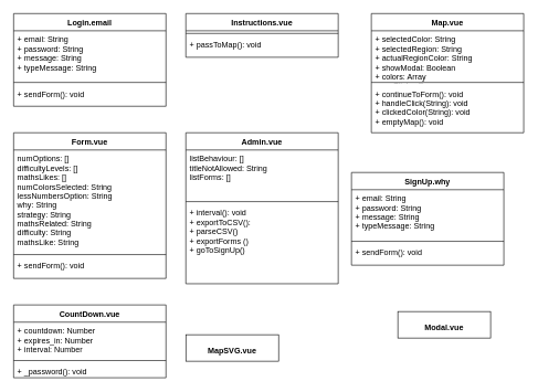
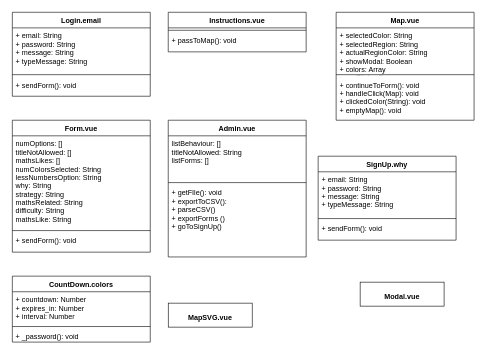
  <mxCell id="0" />
  <mxCell id="1" parent="0" />
  <mxCell id="2" value="Login.email" style="swimlane;fontStyle=1;align=center;verticalAlign=top;childLayout=stackLayout;horizontal=1;startSize=26;horizontalStack=0;resizeParent=1;resizeParentMax=0;resizeLast=0;collapsible=1;marginBottom=0;" vertex="1" parent="1"><mxGeometry x="20" y="20" width="230" height="140" as="geometry" /></mxCell>
  <mxCell id="3" value="+ email: String&#10;+ password: String&#10;+ message: String&#10;+ typeMessage: String" style="text;strokeColor=none;fillColor=none;align=left;verticalAlign=top;spacingLeft=4;spacingRight=4;overflow=hidden;rotatable=0;points=[[0,0.5],[1,0.5]];portConstraint=eastwest;" vertex="1" parent="2"><mxGeometry y="26" width="230" height="74" as="geometry" /></mxCell>
  <mxCell id="4" value="" style="line;strokeWidth=1;fillColor=none;align=left;verticalAlign=middle;spacingTop=-1;spacingLeft=3;spacingRight=3;rotatable=0;labelPosition=right;points=[];portConstraint=eastwest;" vertex="1" parent="2"><mxGeometry y="100" width="230" height="8" as="geometry" /></mxCell>
  <mxCell id="5" value="+ sendForm(): void&#10;" style="text;strokeColor=none;fillColor=none;align=left;verticalAlign=top;spacingLeft=4;spacingRight=4;overflow=hidden;rotatable=0;points=[[0,0.5],[1,0.5]];portConstraint=eastwest;" vertex="1" parent="2"><mxGeometry y="108" width="230" height="32" as="geometry" /></mxCell>
  <mxCell id="6" value="Instructions.vue" style="swimlane;fontStyle=1;align=center;verticalAlign=top;childLayout=stackLayout;horizontal=1;startSize=26;horizontalStack=0;resizeParent=1;resizeParentMax=0;resizeLast=0;collapsible=1;marginBottom=0;" vertex="1" parent="1"><mxGeometry x="280" y="20" width="230" height="66" as="geometry" /></mxCell>
  <mxCell id="7" value="" style="line;strokeWidth=1;fillColor=none;align=left;verticalAlign=middle;spacingTop=-1;spacingLeft=3;spacingRight=3;rotatable=0;labelPosition=right;points=[];portConstraint=eastwest;" vertex="1" parent="6"><mxGeometry y="26" width="230" height="8" as="geometry" /></mxCell>
  <mxCell id="8" value="+ passToMap(): void&#10;" style="text;strokeColor=none;fillColor=none;align=left;verticalAlign=top;spacingLeft=4;spacingRight=4;overflow=hidden;rotatable=0;points=[[0,0.5],[1,0.5]];portConstraint=eastwest;" vertex="1" parent="6"><mxGeometry y="34" width="230" height="32" as="geometry" /></mxCell>
  <mxCell id="9" value="Map.vue" style="swimlane;fontStyle=1;align=center;verticalAlign=top;childLayout=stackLayout;horizontal=1;startSize=26;horizontalStack=0;resizeParent=1;resizeParentMax=0;resizeLast=0;collapsible=1;marginBottom=0;" vertex="1" parent="1"><mxGeometry x="560" y="20" width="230" height="180" as="geometry" /></mxCell>
  <mxCell id="10" value="+ selectedColor: String&#10;+ selectedRegion: String&#10;+ actualRegionColor: String&#10;+ showModal: Boolean&#10;+ colors: Array&#10;      arrayClicks: []," style="text;strokeColor=none;fillColor=none;align=left;verticalAlign=top;spacingLeft=4;spacingRight=4;overflow=hidden;rotatable=0;points=[[0,0.5],[1,0.5]];portConstraint=eastwest;" vertex="1" parent="9"><mxGeometry y="26" width="230" height="74" as="geometry" /></mxCell>
  <mxCell id="11" value="" style="line;strokeWidth=1;fillColor=none;align=left;verticalAlign=middle;spacingTop=-1;spacingLeft=3;spacingRight=3;rotatable=0;labelPosition=right;points=[];portConstraint=eastwest;" vertex="1" parent="9"><mxGeometry y="100" width="230" height="8" as="geometry" /></mxCell>
- <mxCell id="12" value="+ continueToForm(): void&#10;+ handleClick(String): void&#10;+ clickedColor(String): void&#10;+ emptyMap(): void&#10;" style="text;strokeColor=none;fillColor=none;align=left;verticalAlign=top;spacingLeft=4;spacingRight=4;overflow=hidden;rotatable=0;points=[[0,0.5],[1,0.5]];portConstraint=eastwest;" vertex="1" parent="9"><mxGeometry y="108" width="230" height="72" as="geometry" /></mxCell>
+ <mxCell id="12" value="+ continueToForm(): void&#10;+ handleClick(Map): void&#10;+ clickedColor(String): void&#10;+ emptyMap(): void&#10;" style="text;strokeColor=none;fillColor=none;align=left;verticalAlign=top;spacingLeft=4;spacingRight=4;overflow=hidden;rotatable=0;points=[[0,0.5],[1,0.5]];portConstraint=eastwest;" vertex="1" parent="9"><mxGeometry y="108" width="230" height="72" as="geometry" /></mxCell>
  <mxCell id="13" value="Form.vue" style="swimlane;fontStyle=1;align=center;verticalAlign=top;childLayout=stackLayout;horizontal=1;startSize=26;horizontalStack=0;resizeParent=1;resizeParentMax=0;resizeLast=0;collapsible=1;marginBottom=0;" vertex="1" parent="1"><mxGeometry x="20" y="200" width="230" height="220" as="geometry" /></mxCell>
- <mxCell id="14" value=" numOptions: []&#10;      difficultyLevels: []&#10;      mathsLikes: []&#10;      numColorsSelected: String&#10;      lessNumbersOption: String&#10;      why: String&#10;      strategy: String&#10;      mathsRelated: String&#10;      difficulty: String&#10;      mathsLike: String" style="text;strokeColor=none;fillColor=none;align=left;verticalAlign=top;spacingLeft=4;spacingRight=4;overflow=hidden;rotatable=0;points=[[0,0.5],[1,0.5]];portConstraint=eastwest;" vertex="1" parent="13"><mxGeometry y="26" width="230" height="154" as="geometry" /></mxCell>
+ <mxCell id="14" value=" numOptions: []&#10;      titleNotAllowed: []&#10;      mathsLikes: []&#10;      numColorsSelected: String&#10;      lessNumbersOption: String&#10;      why: String&#10;      strategy: String&#10;      mathsRelated: String&#10;      difficulty: String&#10;      mathsLike: String" style="text;strokeColor=none;fillColor=none;align=left;verticalAlign=top;spacingLeft=4;spacingRight=4;overflow=hidden;rotatable=0;points=[[0,0.5],[1,0.5]];portConstraint=eastwest;" vertex="1" parent="13"><mxGeometry y="26" width="230" height="154" as="geometry" /></mxCell>
  <mxCell id="15" value="" style="line;strokeWidth=1;fillColor=none;align=left;verticalAlign=middle;spacingTop=-1;spacingLeft=3;spacingRight=3;rotatable=0;labelPosition=right;points=[];portConstraint=eastwest;" vertex="1" parent="13"><mxGeometry y="180" width="230" height="8" as="geometry" /></mxCell>
  <mxCell id="16" value="+ sendForm(): void&#10;" style="text;strokeColor=none;fillColor=none;align=left;verticalAlign=top;spacingLeft=4;spacingRight=4;overflow=hidden;rotatable=0;points=[[0,0.5],[1,0.5]];portConstraint=eastwest;" vertex="1" parent="13"><mxGeometry y="188" width="230" height="32" as="geometry" /></mxCell>
  <mxCell id="17" value="Admin.vue" style="swimlane;fontStyle=1;align=center;verticalAlign=top;childLayout=stackLayout;horizontal=1;startSize=26;horizontalStack=0;resizeParent=1;resizeParentMax=0;resizeLast=0;collapsible=1;marginBottom=0;" vertex="1" parent="1"><mxGeometry x="280" y="200" width="230" height="228" as="geometry" /></mxCell>
  <mxCell id="18" value="listBehaviour: []&#10;titleNotAllowed: String&#10;listForms: []" style="text;strokeColor=none;fillColor=none;align=left;verticalAlign=top;spacingLeft=4;spacingRight=4;overflow=hidden;rotatable=0;points=[[0,0.5],[1,0.5]];portConstraint=eastwest;" vertex="1" parent="17"><mxGeometry y="26" width="230" height="74" as="geometry" /></mxCell>
  <mxCell id="19" value="" style="line;strokeWidth=1;fillColor=none;align=left;verticalAlign=middle;spacingTop=-1;spacingLeft=3;spacingRight=3;rotatable=0;labelPosition=right;points=[];portConstraint=eastwest;" vertex="1" parent="17"><mxGeometry y="100" width="230" height="8" as="geometry" /></mxCell>
- <mxCell id="20" value="+ interval(): void&#10;+ exportToCSV(): &#10;+ parseCSV()&#10;+ exportForms ()&#10;+ goToSignUp()&#10;" style="text;strokeColor=none;fillColor=none;align=left;verticalAlign=top;spacingLeft=4;spacingRight=4;overflow=hidden;rotatable=0;points=[[0,0.5],[1,0.5]];portConstraint=eastwest;" vertex="1" parent="17"><mxGeometry y="108" width="230" height="120" as="geometry" /></mxCell>
+ <mxCell id="20" value="+ getFIle(): void&#10;+ exportToCSV(): &#10;+ parseCSV()&#10;+ exportForms ()&#10;+ goToSignUp()&#10;" style="text;strokeColor=none;fillColor=none;align=left;verticalAlign=top;spacingLeft=4;spacingRight=4;overflow=hidden;rotatable=0;points=[[0,0.5],[1,0.5]];portConstraint=eastwest;" vertex="1" parent="17"><mxGeometry y="108" width="230" height="120" as="geometry" /></mxCell>
  <mxCell id="21" value="SignUp.why" style="swimlane;fontStyle=1;align=center;verticalAlign=top;childLayout=stackLayout;horizontal=1;startSize=26;horizontalStack=0;resizeParent=1;resizeParentMax=0;resizeLast=0;collapsible=1;marginBottom=0;" vertex="1" parent="1"><mxGeometry x="530" y="260" width="230" height="140" as="geometry"><mxRectangle x="520" y="270" width="100" height="26" as="alternateBounds" /></mxGeometry></mxCell>
  <mxCell id="22" value="+ email: String&#10;+ password: String&#10;+ message: String&#10;+ typeMessage: String" style="text;strokeColor=none;fillColor=none;align=left;verticalAlign=top;spacingLeft=4;spacingRight=4;overflow=hidden;rotatable=0;points=[[0,0.5],[1,0.5]];portConstraint=eastwest;" vertex="1" parent="21"><mxGeometry y="26" width="230" height="74" as="geometry" /></mxCell>
  <mxCell id="23" value="" style="line;strokeWidth=1;fillColor=none;align=left;verticalAlign=middle;spacingTop=-1;spacingLeft=3;spacingRight=3;rotatable=0;labelPosition=right;points=[];portConstraint=eastwest;" vertex="1" parent="21"><mxGeometry y="100" width="230" height="8" as="geometry" /></mxCell>
  <mxCell id="24" value="+ sendForm(): void&#10;" style="text;strokeColor=none;fillColor=none;align=left;verticalAlign=top;spacingLeft=4;spacingRight=4;overflow=hidden;rotatable=0;points=[[0,0.5],[1,0.5]];portConstraint=eastwest;" vertex="1" parent="21"><mxGeometry y="108" width="230" height="32" as="geometry" /></mxCell>
- <mxCell id="25" value="CountDown.vue" style="swimlane;fontStyle=1;align=center;verticalAlign=top;childLayout=stackLayout;horizontal=1;startSize=26;horizontalStack=0;resizeParent=1;resizeParentMax=0;resizeLast=0;collapsible=1;marginBottom=0;" vertex="1" parent="1"><mxGeometry x="20" y="460" width="230" height="110" as="geometry" /></mxCell>
+ <mxCell id="25" value="CountDown.colors" style="swimlane;fontStyle=1;align=center;verticalAlign=top;childLayout=stackLayout;horizontal=1;startSize=26;horizontalStack=0;resizeParent=1;resizeParentMax=0;resizeLast=0;collapsible=1;marginBottom=0;" vertex="1" parent="1"><mxGeometry x="20" y="460" width="230" height="110" as="geometry" /></mxCell>
  <mxCell id="26" value="+ countdown: Number&#10;+ expires_in: Number&#10;+ interval: Number&#10;" style="text;strokeColor=none;fillColor=none;align=left;verticalAlign=top;spacingLeft=4;spacingRight=4;overflow=hidden;rotatable=0;points=[[0,0.5],[1,0.5]];portConstraint=eastwest;" vertex="1" parent="25"><mxGeometry y="26" width="230" height="54" as="geometry" /></mxCell>
  <mxCell id="27" value="" style="line;strokeWidth=1;fillColor=none;align=left;verticalAlign=middle;spacingTop=-1;spacingLeft=3;spacingRight=3;rotatable=0;labelPosition=right;points=[];portConstraint=eastwest;" vertex="1" parent="25"><mxGeometry y="80" width="230" height="8" as="geometry" /></mxCell>
  <mxCell id="28" value="+ _password(): void&#10;" style="text;strokeColor=none;fillColor=none;align=left;verticalAlign=top;spacingLeft=4;spacingRight=4;overflow=hidden;rotatable=0;points=[[0,0.5],[1,0.5]];portConstraint=eastwest;" vertex="1" parent="25"><mxGeometry y="88" width="230" height="22" as="geometry" /></mxCell>
  <mxCell id="29" value="&lt;p style=&quot;margin: 0px ; margin-top: 4px ; text-align: center&quot;&gt;&lt;br&gt;&lt;b&gt;MapSVG.vue&lt;/b&gt;&lt;/p&gt;" style="verticalAlign=top;align=left;overflow=fill;fontSize=12;fontFamily=Helvetica;html=1;" vertex="1" parent="1"><mxGeometry x="280" y="505" width="140" height="40" as="geometry" /></mxCell>
  <mxCell id="30" value="&lt;p style=&quot;margin: 0px ; margin-top: 4px ; text-align: center&quot;&gt;&lt;br&gt;&lt;b&gt;Modal.vue&lt;/b&gt;&lt;/p&gt;" style="verticalAlign=top;align=left;overflow=fill;fontSize=12;fontFamily=Helvetica;html=1;" vertex="1" parent="1"><mxGeometry x="600" y="470" width="140" height="40" as="geometry" /></mxCell>
